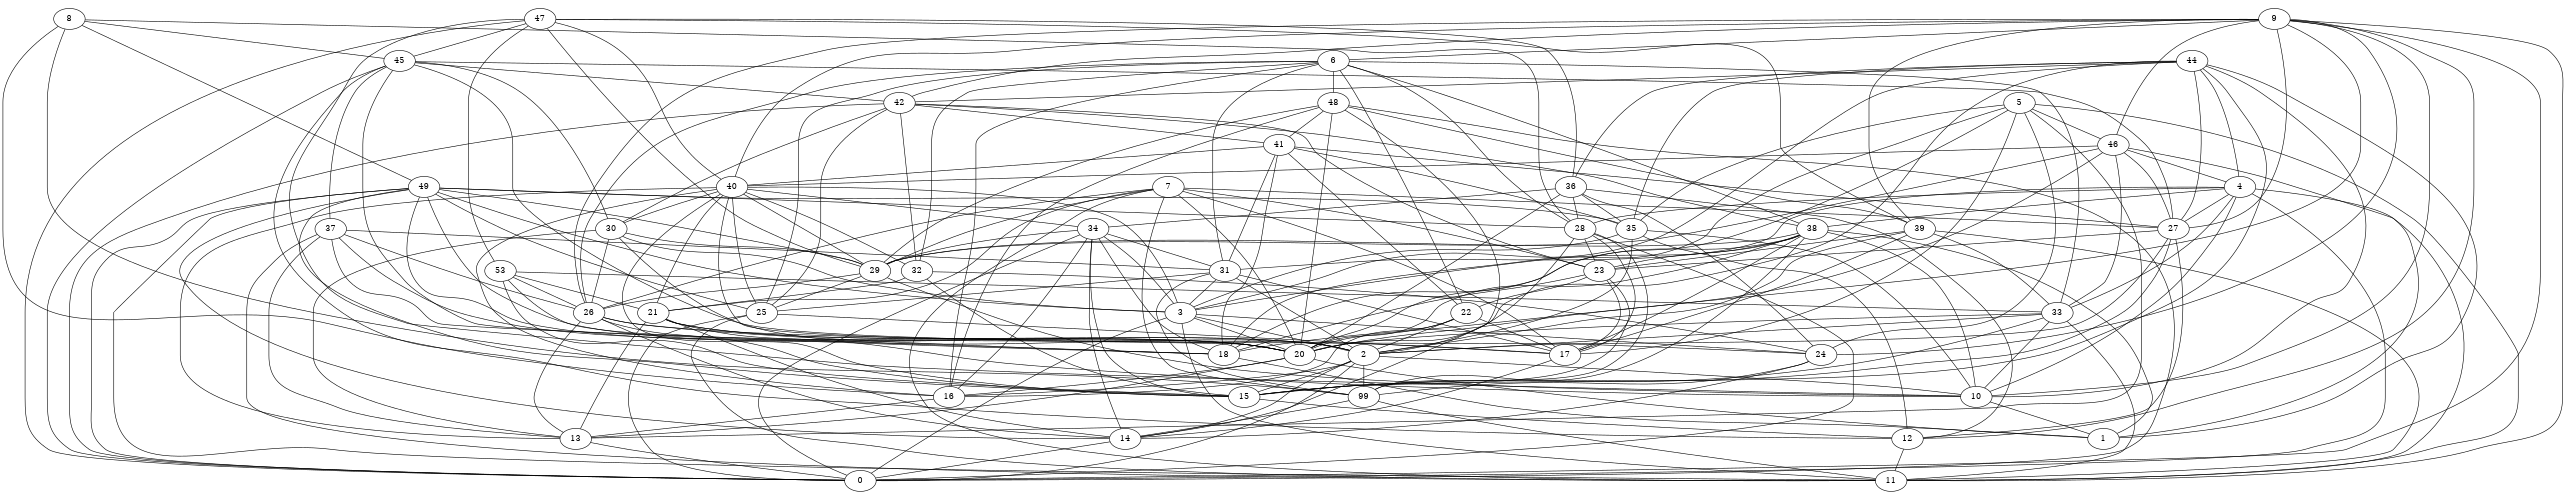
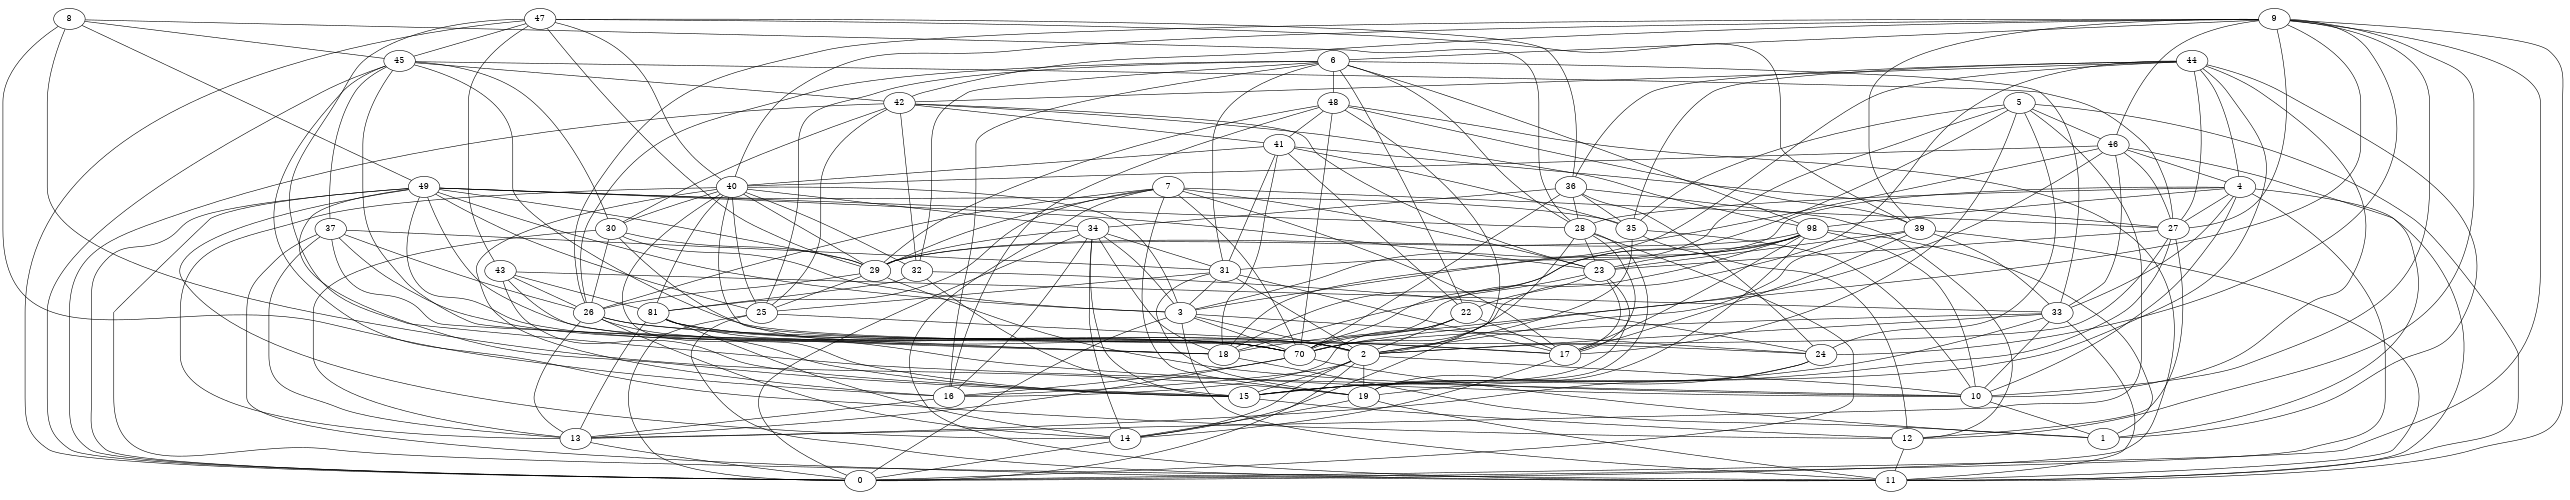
  digraph {
    edge [color=black dir=none]
    8
-   19 [label=99]
+   19
    16
    49
    28
    45
    11
    14
    13
    0
-   20
+   20 [label=70]
    35
    3
    2
    23
    15
    29
    25
    1
    5
    46
    17
    18
    24
    12
    10
    33
    4
    27
    40
    36
    34
    31
    22
    39
-   21
-   43 [label=53]
+   21 [label=81]
+   43
    26
-   38
+   38 [label=98]
    32
    37
    47
    6
    48
    41
    30
    42
    7
    9
    44
    subgraph sub_1 {
      8
      19
      16
      49
      28
      45
      11
      14
      13
      0
      20
      35
      3
      2
      23
      15
      29
      25
      1
      5
      46
      17
      18
      24
      12
      10
      33
      4
      27
      40
      36
      34
      31
      22
      39
      21
      43
      26
      38
      32
      37
      47
      6
      48
      41
      30
      42
      7
      9
      44
    }
    8 -> 19
    8 -> 16
    8 -> 49
    8 -> 28
    8 -> 45
    19 -> 11
    19 -> 14
    16 -> 13
    49 -> 28
    49 -> 11
    49 -> 14
    49 -> 0
    49 -> 20
    49 -> 35
    49 -> 3
    49 -> 2
+   49 -> 23
    49 -> 15
    49 -> 29
    49 -> 25
    28 -> 19
    28 -> 0
    28 -> 2
    28 -> 23
    28 -> 17
    45 -> 0
    45 -> 18
    45 -> 24
    45 -> 12
    45 -> 27
    45 -> 37
    45 -> 30
    45 -> 42
    14 -> 0
    13 -> 0
    20 -> 16
    20 -> 13
    20 -> 1
-   35 -> 3
    35 -> 2
    35 -> 12
    35 -> 10
    3 -> 11
    3 -> 0
    3 -> 20
    3 -> 2
    3 -> 24
    2 -> 19
    2 -> 16
    2 -> 14
    2 -> 0
    2 -> 15
    2 -> 10
    23 -> 15
    23 -> 17
    23 -> 18
    23 -> 22
    15 -> 12
    29 -> 25
    29 -> 10
    29 -> 26
    25 -> 11
    25 -> 0
    25 -> 17
    5 -> 11
    5 -> 13
    5 -> 20
    5 -> 35
    5 -> 46
    5 -> 17
    5 -> 18
    5 -> 24
    46 -> 20
    46 -> 29
    46 -> 1
    46 -> 33
    46 -> 4
    46 -> 27
    46 -> 40
    17 -> 14
    18 -> 1
    24 -> 19
-   24 -> 14
+   24 -> 13
    12 -> 11
    10 -> 1
    33 -> 11
    33 -> 20
    33 -> 2
    33 -> 15
    33 -> 10
    4 -> 28
    4 -> 11
    4 -> 0
    4 -> 10
    4 -> 33
    4 -> 27
    4 -> 31
    4 -> 38
    27 -> 2
    27 -> 23
    27 -> 15
    27 -> 12
    40 -> 16
    40 -> 13
    40 -> 20
    40 -> 3
    40 -> 15
    40 -> 29
    40 -> 25
    40 -> 34
    40 -> 21
    40 -> 32
    40 -> 30
    36 -> 28
    36 -> 20
    36 -> 35
    36 -> 24
    36 -> 12
    36 -> 34
    34 -> 16
    34 -> 14
    34 -> 0
    34 -> 3
    34 -> 15
    34 -> 29
    34 -> 18
    34 -> 31
    31 -> 19
    31 -> 3
    31 -> 2
    31 -> 25
    31 -> 17
    22 -> 16
    22 -> 20
    22 -> 2
    22 -> 17
    39 -> 11
    39 -> 2
    39 -> 23
    39 -> 17
    39 -> 33
    21 -> 14
    21 -> 13
    21 -> 20
    21 -> 2
    21 -> 10
    43 -> 20
    43 -> 15
    43 -> 33
    43 -> 21
    43 -> 26
    26 -> 14
    26 -> 13
    26 -> 15
    26 -> 17
    26 -> 18
    38 -> 19
    38 -> 20
    38 -> 3
    38 -> 23
    38 -> 29
    38 -> 1
    38 -> 17
    38 -> 18
    38 -> 10
    32 -> 15
    32 -> 24
    32 -> 21
    37 -> 11
    37 -> 13
    37 -> 20
    37 -> 18
    37 -> 31
    37 -> 26
    47 -> 45
    47 -> 0
    47 -> 29
    47 -> 10
    47 -> 40
    47 -> 36
    47 -> 39
    47 -> 43
    6 -> 16
    6 -> 28
    6 -> 25
    6 -> 33
    6 -> 31
    6 -> 22
    6 -> 26
    6 -> 38
    6 -> 32
    6 -> 48
    48 -> 16
    48 -> 14
    48 -> 0
    48 -> 20
    48 -> 29
    48 -> 39
    48 -> 41
    41 -> 35
    41 -> 18
    41 -> 27
    41 -> 40
    41 -> 31
    41 -> 22
    30 -> 13
    30 -> 3
    30 -> 2
    30 -> 29
    30 -> 26
    42 -> 0
    42 -> 23
    42 -> 25
    42 -> 38
    42 -> 32
    42 -> 41
    42 -> 30
    7 -> 19
    7 -> 11
    7 -> 20
    7 -> 23
    7 -> 29
    7 -> 17
    7 -> 27
    7 -> 21
    7 -> 26
    9 -> 11
    9 -> 0
    9 -> 46
    9 -> 18
    9 -> 24
    9 -> 12
    9 -> 10
    9 -> 27
    9 -> 40
    9 -> 39
    9 -> 26
    9 -> 6
    9 -> 42
    44 -> 20
    44 -> 35
    44 -> 3
    44 -> 15
    44 -> 1
    44 -> 10
    44 -> 4
    44 -> 27
    44 -> 36
    44 -> 42
  }
